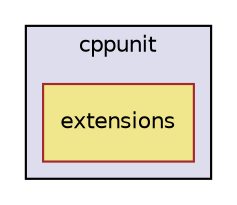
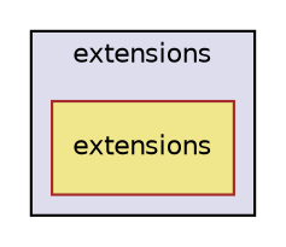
  digraph {
    compound=true
    n1 [fillcolor=khaki fontname=Helvetica fontsize=10 label=extensions pencolor=black shape=box style=filled color=brown]
    subgraph cluster_1 {
      bgcolor="#ddddee"
      fontname=Helvetica
      fontsize=10
-     label=cppunit
+     label=extensions
      pencolor=black
      n1
    }
  }
